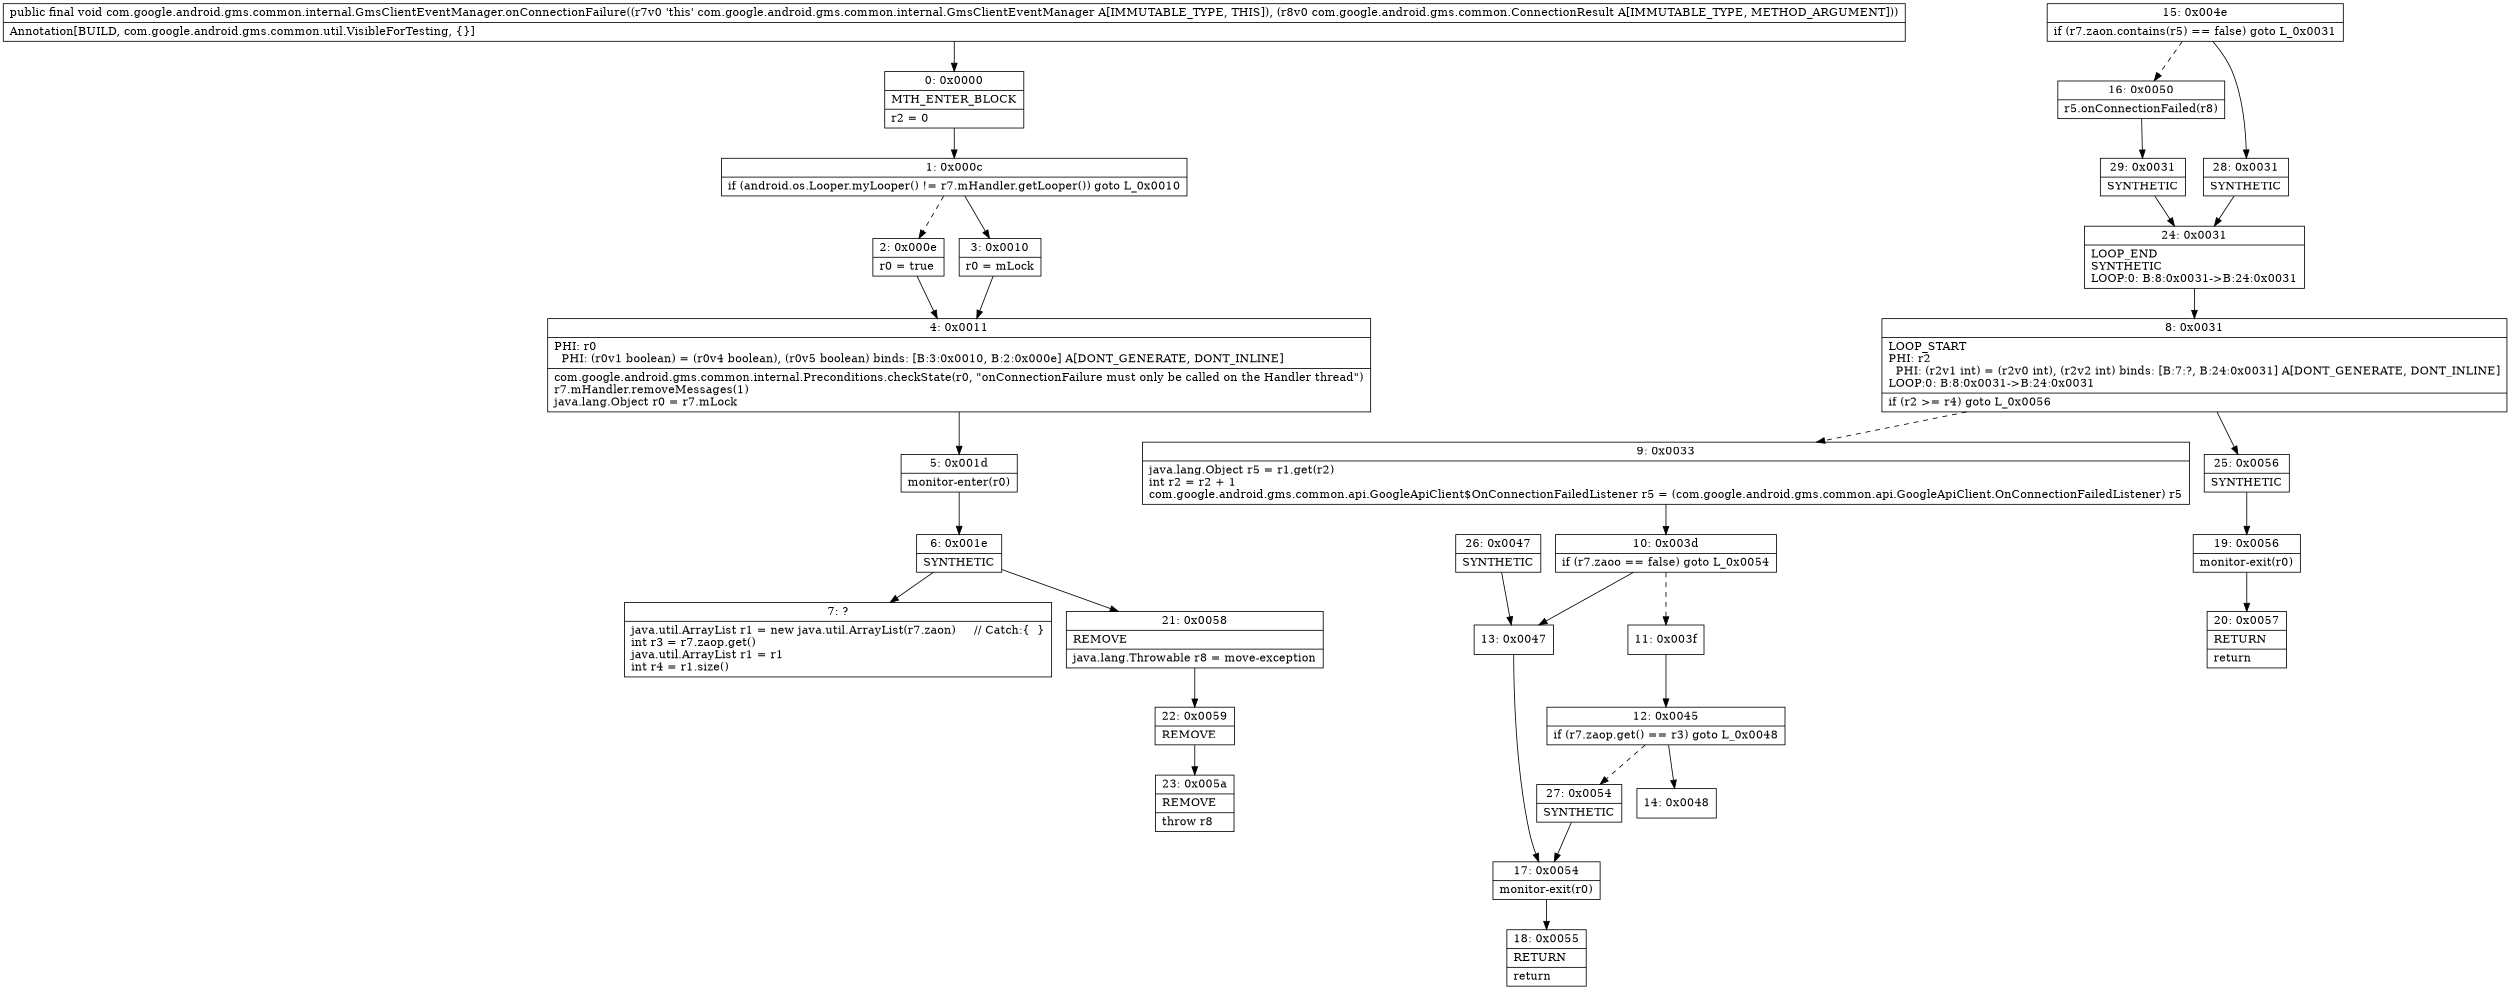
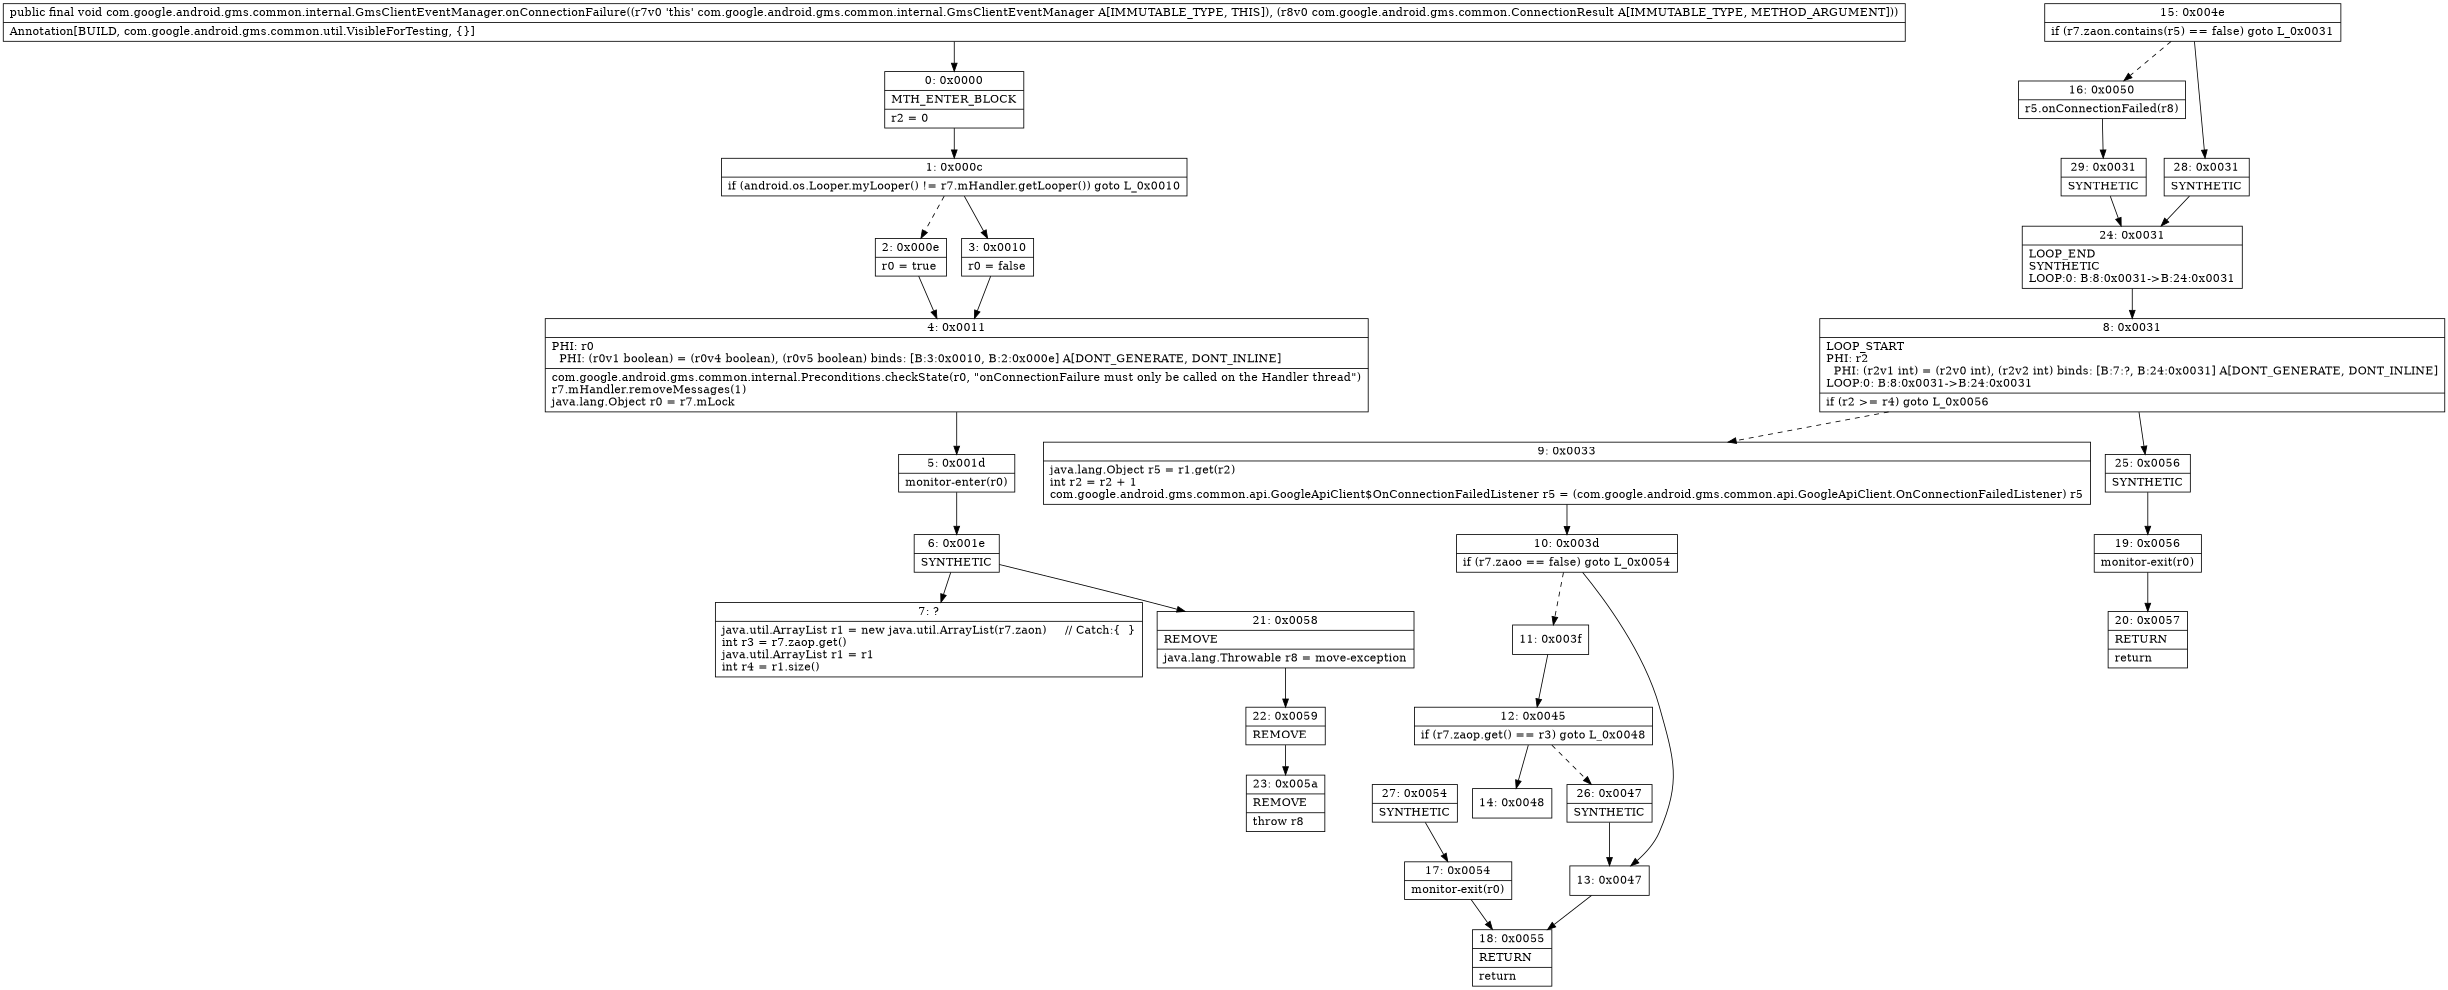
  digraph {
    node [shape=record]
    n1 [label="{0\:\ 0x0000|MTH_ENTER_BLOCK\l|r2 = 0\l}"]
    n2 [label="{1\:\ 0x000c|if (android.os.Looper.myLooper() != r7.mHandler.getLooper()) goto L_0x0010\l}"]
    n3 [label="{2\:\ 0x000e|r0 = true\l}"]
-   n4 [label="{3\:\ 0x0010|r0 = mLock\l}"]
+   n4 [label="{3\:\ 0x0010|r0 = false\l}"]
    n5 [label="{4\:\ 0x0011|PHI: r0 \l  PHI: (r0v1 boolean) = (r0v4 boolean), (r0v5 boolean) binds: [B:3:0x0010, B:2:0x000e] A[DONT_GENERATE, DONT_INLINE]\l|com.google.android.gms.common.internal.Preconditions.checkState(r0, \"onConnectionFailure must only be called on the Handler thread\")\lr7.mHandler.removeMessages(1)\ljava.lang.Object r0 = r7.mLock\l}"]
    n6 [label="{5\:\ 0x001d|monitor\-enter(r0)\l}"]
    n7 [label="{6\:\ 0x001e|SYNTHETIC\l}"]
    n8 [label="{7\:\ ?|java.util.ArrayList r1 = new java.util.ArrayList(r7.zaon)     \/\/ Catch:\{  \}\lint r3 = r7.zaop.get()\ljava.util.ArrayList r1 = r1\lint r4 = r1.size()\l}"]
    n9 [label="{21\:\ 0x0058|REMOVE\l|java.lang.Throwable r8 = move\-exception\l}"]
    n10 [label="{22\:\ 0x0059|REMOVE\l}"]
    n11 [label="{8\:\ 0x0031|LOOP_START\lPHI: r2 \l  PHI: (r2v1 int) = (r2v0 int), (r2v2 int) binds: [B:7:?, B:24:0x0031] A[DONT_GENERATE, DONT_INLINE]\lLOOP:0: B:8:0x0031\-\>B:24:0x0031\l|if (r2 \>= r4) goto L_0x0056\l}"]
    n12 [label="{9\:\ 0x0033|java.lang.Object r5 = r1.get(r2)\lint r2 = r2 + 1\lcom.google.android.gms.common.api.GoogleApiClient$OnConnectionFailedListener r5 = (com.google.android.gms.common.api.GoogleApiClient.OnConnectionFailedListener) r5\l}"]
    n13 [label="{25\:\ 0x0056|SYNTHETIC\l}"]
    n14 [label="{10\:\ 0x003d|if (r7.zaoo == false) goto L_0x0054\l}"]
    n15 [label="{19\:\ 0x0056|monitor\-exit(r0)\l}"]
    n16 [label="{11\:\ 0x003f}"]
    n17 [label="{13\:\ 0x0047}"]
    n18 [label="{12\:\ 0x0045|if (r7.zaop.get() == r3) goto L_0x0048\l}"]
    n19 [label="{27\:\ 0x0054|SYNTHETIC\l}"]
    n20 [label="{17\:\ 0x0054|monitor\-exit(r0)\l}"]
    n21 [label="{14\:\ 0x0048}"]
    n22 [label="{26\:\ 0x0047|SYNTHETIC\l}"]
    n23 [label="{18\:\ 0x0055|RETURN\l|return\l}"]
    n24 [label="{15\:\ 0x004e|if (r7.zaon.contains(r5) == false) goto L_0x0031\l}"]
    n25 [label="{16\:\ 0x0050|r5.onConnectionFailed(r8)\l}"]
    n26 [label="{28\:\ 0x0031|SYNTHETIC\l}"]
    n27 [label="{29\:\ 0x0031|SYNTHETIC\l}"]
    n28 [label="{24\:\ 0x0031|LOOP_END\lSYNTHETIC\lLOOP:0: B:8:0x0031\-\>B:24:0x0031\l}"]
    n29 [label="{20\:\ 0x0057|RETURN\l|return\l}"]
    n30 [label="{23\:\ 0x005a|REMOVE\l|throw r8\l}"]
    n31 [label="{public final void com.google.android.gms.common.internal.GmsClientEventManager.onConnectionFailure((r7v0 'this' com.google.android.gms.common.internal.GmsClientEventManager A[IMMUTABLE_TYPE, THIS]), (r8v0 com.google.android.gms.common.ConnectionResult A[IMMUTABLE_TYPE, METHOD_ARGUMENT]))  | Annotation[BUILD, com.google.android.gms.common.util.VisibleForTesting, \{\}]\l}"]
    n1 -> n2
    n2 -> n3 [style=dashed]
    n2 -> n4
    n3 -> n5
    n4 -> n5
    n5 -> n6
    n6 -> n7
    n7 -> n8
    n7 -> n9
    n9 -> n10
    n10 -> n30
    n11 -> n12 [style=dashed]
    n11 -> n13
    n12 -> n14
    n13 -> n15
    n14 -> n16 [style=dashed]
    n14 -> n17
    n15 -> n29
    n16 -> n18
-   n17 -> n20
+   n17 -> n23
    n18 -> n21
-   n18 -> n19 [style=dashed]
+   n18 -> n22 [style=dashed]
    n19 -> n20
    n20 -> n23
    n22 -> n17
    n24 -> n25 [style=dashed]
    n24 -> n26
    n25 -> n27
    n26 -> n28
    n27 -> n28
    n28 -> n11
    n31 -> n1
  }
